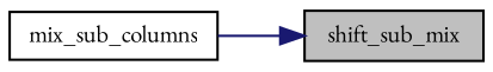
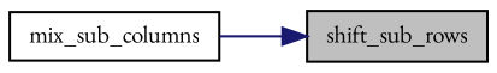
  digraph {
    rankdir=RL
    fontname="EB Garamond"
    node [color=black fontname="EB Garamond" fontsize=10 shape=record style=filled]
-   n1 [fillcolor=grey75 fontcolor=black height=0.2 label=shift_sub_mix width=0.4]
+   n1 [fillcolor=grey75 fontcolor=black height=0.2 label=shift_sub_rows width=0.4]
    n2 [fillcolor=white height=0.2 label=mix_sub_columns width=0.4]
    n1 -> n2 [color=midnightblue dir=back fontname="EB Garamond" fontsize=10 labelfontname=Helvetica labelfontsize=10 style=solid]
  }
